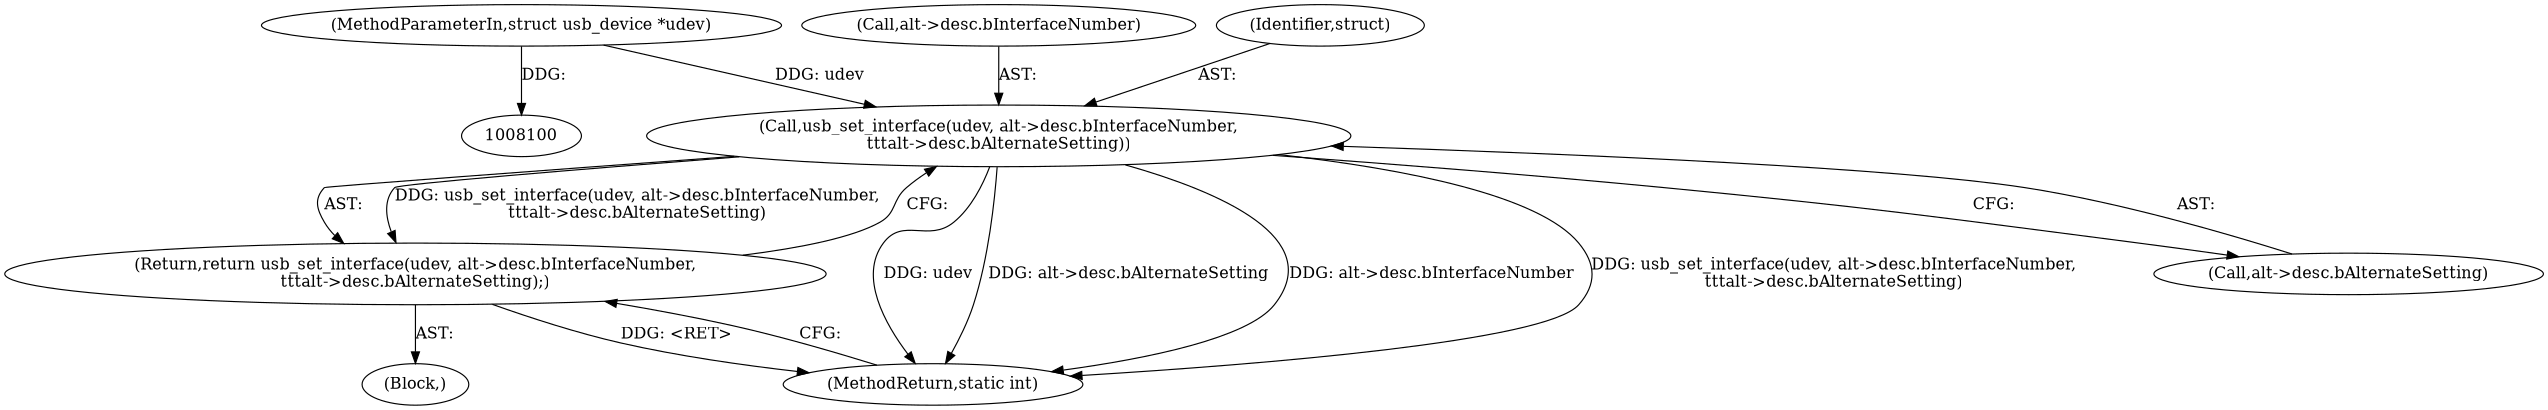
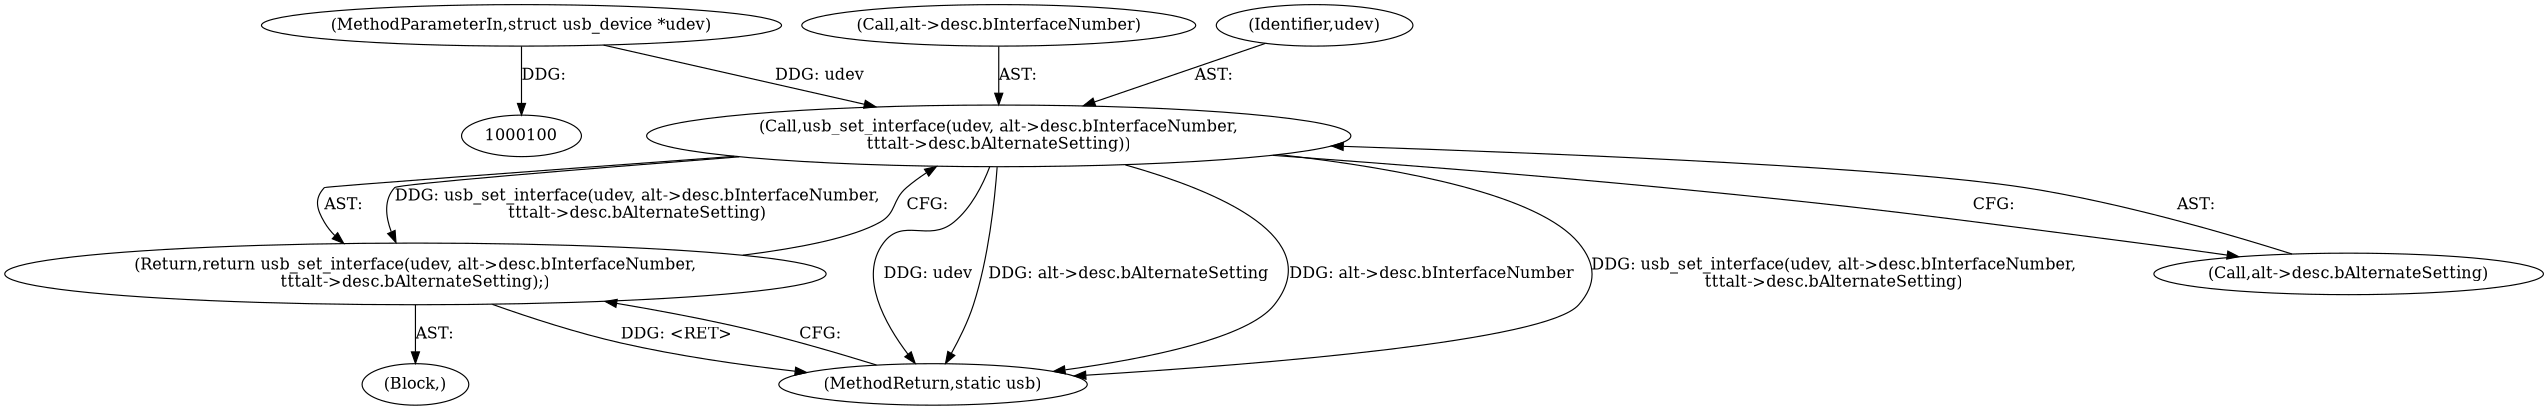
  digraph {
    n1 [label="(Call,usb_set_interface(udev, alt->desc.bInterfaceNumber,\n\t\t\talt->desc.bAlternateSetting))"]
    n2 [label="(Return,return usb_set_interface(udev, alt->desc.bInterfaceNumber,\n\t\t\talt->desc.bAlternateSetting);)"]
-   n3 [label="(MethodReturn,static int)"]
+   n3 [label="(MethodReturn,static usb)"]
    n4 [label="(Call,alt->desc.bAlternateSetting)"]
    n5 [label="(Block,)"]
    n6 [label="(MethodParameterIn,struct usb_device *udev)"]
-   1000100 [label=1008100]
+   1000100
    n8 [label="(Call,alt->desc.bInterfaceNumber)"]
-   n9 [label="(Identifier,struct)"]
+   n9 [label="(Identifier,udev)"]
    n1 -> n2 [label="AST: "]
    n1 -> n2 [label="DDG: usb_set_interface(udev, alt->desc.bInterfaceNumber,\n\t\t\talt->desc.bAlternateSetting)"]
    n1 -> n3 [label="DDG: udev"]
    n1 -> n3 [label="DDG: alt->desc.bAlternateSetting"]
    n1 -> n3 [label="DDG: alt->desc.bInterfaceNumber"]
    n1 -> n3 [label="DDG: usb_set_interface(udev, alt->desc.bInterfaceNumber,\n\t\t\talt->desc.bAlternateSetting)"]
    n1 -> n4 [label="CFG: "]
    n2 -> n1 [label="CFG: "]
    n2 -> n3 [label="DDG: <RET>"]
    n2 -> n5 [label="AST: "]
    n3 -> n2 [label="CFG: "]
    n4 -> n1 [label="AST: "]
    n6 -> n1 [label="DDG: udev"]
    n6 -> 1000100 [label="DDG: "]
    n8 -> n1 [label="AST: "]
    n9 -> n1 [label="AST: "]
  }
